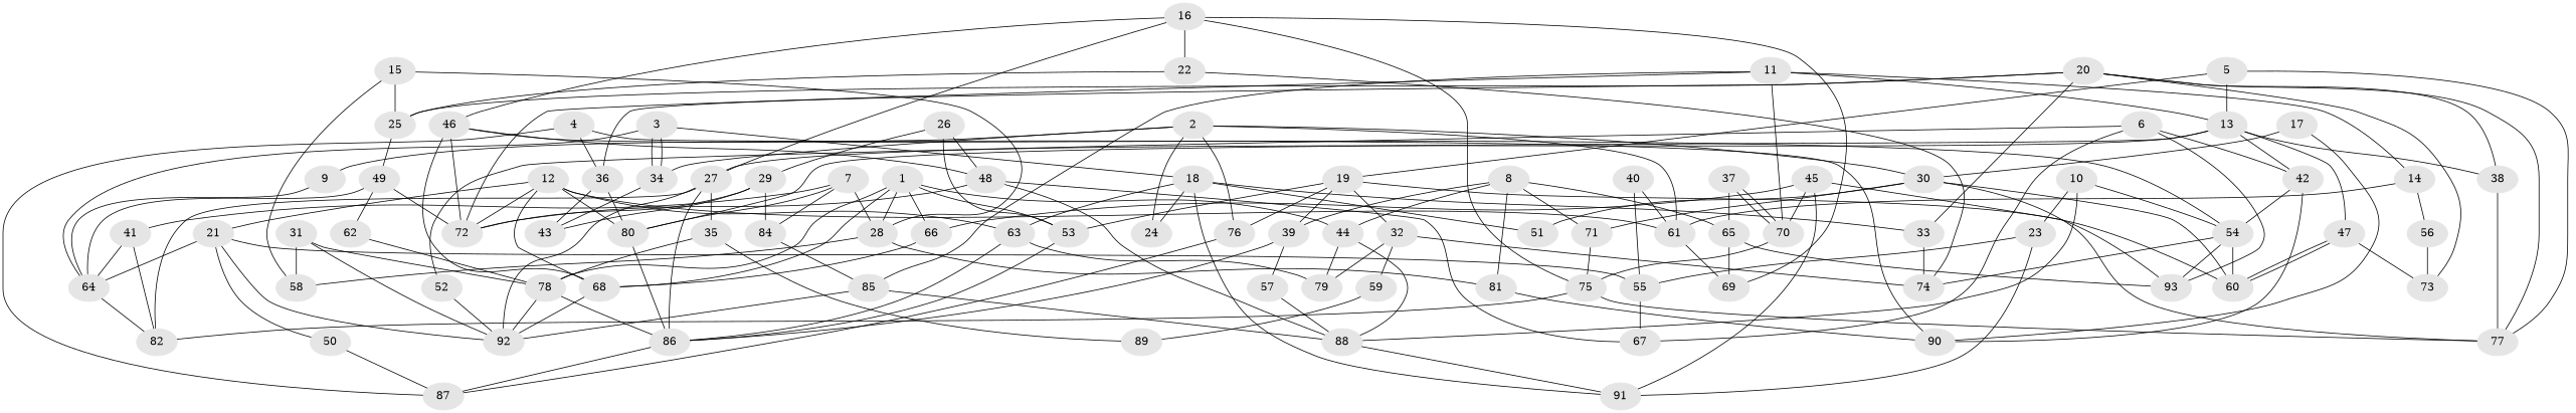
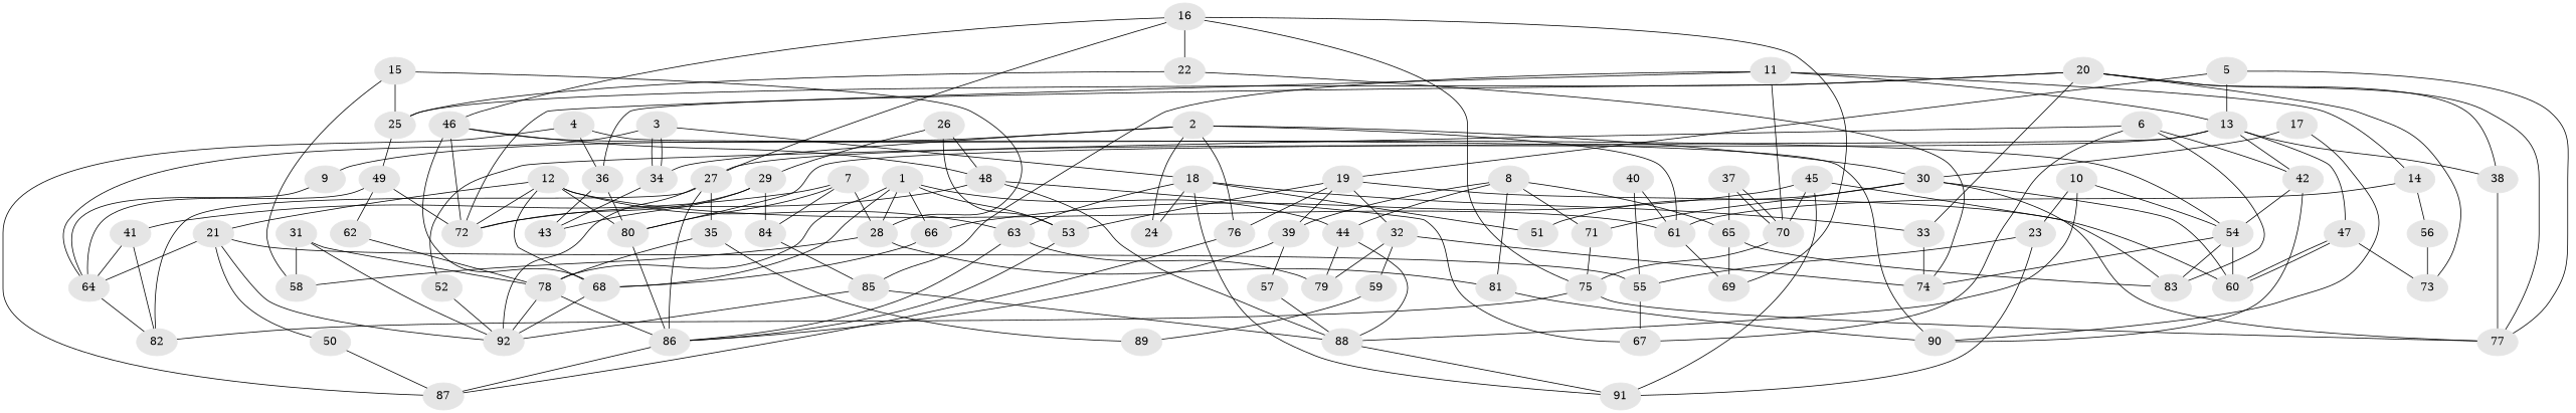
  graph {
    node [color=gray90 style=filled]
    1
    28
    44
    53
    66
    68
    78
    58
    81
    88
    79
    86
    92
    2
    9
    24
    30
    34
    61
    76
    64
    77
    71
    51
    60
    43
    69
    87
    3
    18
    63
    33
    91
    82
    4
    36
    90
    80
    5
    13
    19
    42
    27
    38
    47
    39
    32
    6
    52
    67
-   83 [label=93]
+   83
    54
    7
    41
    84
    85
    8
    65
    57
    75
    10
    23
    55
    74
    11
    14
    70
    72
    56
    12
    21
    50
    35
    73
    15
    25
    49
    16
    22
    46
    48
    17
    59
    20
    62
    26
    29
    89
    31
    37
    40
    45
    1 -- 28
    1 -- 44
    1 -- 53
    1 -- 66
    1 -- 68
    1 -- 78
    28 -- 58
    28 -- 81
    44 -- 88
    44 -- 79
    53 -- 86
    66 -- 68
    68 -- 92
    78 -- 86
    78 -- 92
    81 -- 90
    88 -- 91
    86 -- 87
    2 -- 9
    2 -- 24
    2 -- 30
    2 -- 34
    2 -- 61
    2 -- 76
    9 -- 64
    30 -- 77
    30 -- 71
    30 -- 51
    30 -- 60
    34 -- 43
    61 -- 69
    76 -- 87
    64 -- 82
    71 -- 75
    3 -- 34
    3 -- 34
    3 -- 64
    3 -- 18
    18 -- 24
    18 -- 51
    18 -- 63
    18 -- 33
    18 -- 91
    63 -- 79
    63 -- 86
    33 -- 74
    4 -- 87
    4 -- 36
    4 -- 90
    36 -- 43
    36 -- 80
    80 -- 86
    5 -- 77
    5 -- 13
    5 -- 19
    13 -- 80
    13 -- 42
    13 -- 27
    13 -- 38
    13 -- 47
    19 -- 53
    19 -- 76
    19 -- 60
    19 -- 39
    19 -- 32
    42 -- 90
    42 -- 54
    27 -- 86
    27 -- 92
    27 -- 82
    27 -- 35
    38 -- 77
    47 -- 60
    47 -- 60
    47 -- 73
    39 -- 86
    39 -- 57
    32 -- 79
    32 -- 74
    32 -- 59
    6 -- 42
    6 -- 52
    6 -- 67
    6 -- 83
    52 -- 92
    54 -- 60
    54 -- 83
    54 -- 74
    7 -- 28
    7 -- 80
    7 -- 41
    7 -- 84
    41 -- 64
    41 -- 82
    84 -- 85
    85 -- 88
    85 -- 92
    8 -- 44
    8 -- 81
    8 -- 71
    8 -- 39
    8 -- 65
    65 -- 69
    65 -- 83
    57 -- 88
    75 -- 77
    75 -- 82
    10 -- 88
    10 -- 54
    10 -- 23
    23 -- 91
    23 -- 55
    55 -- 67
    11 -- 13
    11 -- 85
    11 -- 14
    11 -- 70
    11 -- 72
    14 -- 61
    14 -- 56
    70 -- 75
    56 -- 73
    12 -- 68
    12 -- 61
    12 -- 63
    12 -- 80
    12 -- 72
    12 -- 21
    21 -- 92
    21 -- 64
    21 -- 55
    21 -- 50
    50 -- 87
    35 -- 78
    35 -- 89
    15 -- 28
    15 -- 58
    15 -- 25
    25 -- 49
    49 -- 64
    49 -- 72
    49 -- 62
    16 -- 69
    16 -- 27
    16 -- 75
    16 -- 22
    16 -- 46
    22 -- 74
    22 -- 25
    46 -- 68
    46 -- 54
    46 -- 72
    46 -- 48
    48 -- 88
    48 -- 67
    48 -- 72
    17 -- 30
    17 -- 90
    59 -- 89
    20 -- 77
    20 -- 33
    20 -- 36
    20 -- 38
    20 -- 73
    20 -- 25
    62 -- 78
    26 -- 53
    26 -- 48
    26 -- 29
    29 -- 43
    29 -- 84
    29 -- 72
    31 -- 78
    31 -- 58
    31 -- 92
    37 -- 65
    37 -- 70
    37 -- 70
    40 -- 61
    40 -- 55
    45 -- 66
    45 -- 91
    45 -- 83
    45 -- 70
  }
